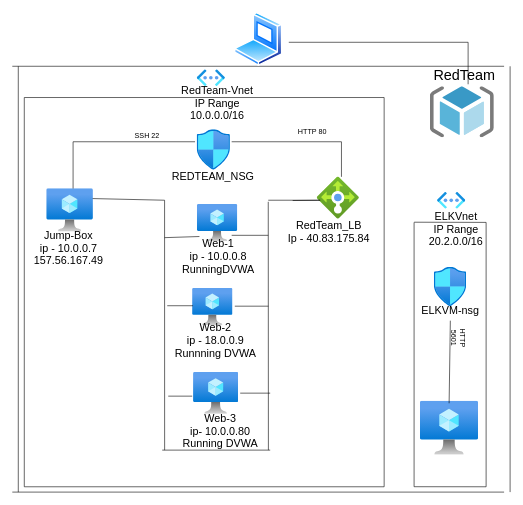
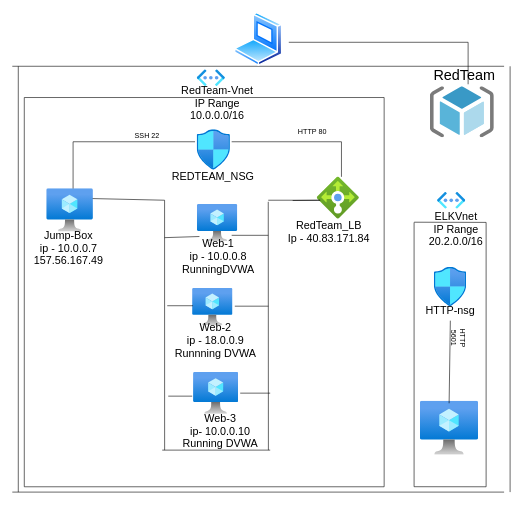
  <mxCell id="0" />
  <mxCell id="1" parent="0" />
  <mxCell id="2" value="" style="endArrow=none;html=1;" parent="1" edge="1"><mxGeometry width="50" height="50" relative="1" as="geometry"><mxPoint x="30" y="820" as="sourcePoint" /><mxPoint x="30" y="110" as="targetPoint" /></mxGeometry></mxCell>
  <mxCell id="3" value="" style="endArrow=none;html=1;" parent="1" edge="1"><mxGeometry width="50" height="50" relative="1" as="geometry"><mxPoint x="850" y="820" as="sourcePoint" /><mxPoint x="850" y="110" as="targetPoint" /></mxGeometry></mxCell>
  <mxCell id="4" value="" style="group" parent="1" vertex="1" connectable="0"><mxGeometry x="20" y="20" width="820" height="791.1" as="geometry" /></mxCell>
  <mxCell id="5" value="" style="group" parent="4" vertex="1" connectable="0"><mxGeometry x="690" width="120" height="114" as="geometry" /></mxCell>
  <mxCell id="6" value="&lt;font style=&quot;font-size: 24px&quot;&gt;RedTeam&lt;/font&gt;" style="text;html=1;strokeColor=none;fillColor=none;align=center;verticalAlign=middle;whiteSpace=wrap;rounded=0;" parent="5" vertex="1"><mxGeometry x="8.063" y="95.613" width="111.937" height="18.387" as="geometry" /></mxCell>
  <mxCell id="7" value="" style="group" parent="4" vertex="1" connectable="0"><mxGeometry x="20" y="142.1" width="600" height="649" as="geometry" /></mxCell>
  <mxCell id="8" value="" style="group" parent="7" vertex="1" connectable="0"><mxGeometry x="264.407" y="53.519" width="101.695" height="92.869" as="geometry" /></mxCell>
  <mxCell id="9" value="" style="aspect=fixed;html=1;points=[];align=center;image;fontSize=12;image=img/lib/azure2/networking/Network_Security_Groups.svg;" parent="8" vertex="1"><mxGeometry x="23.468" width="55.534" height="67.437" as="geometry" /></mxCell>
  <mxCell id="10" value="&lt;font style=&quot;font-size: 18px&quot;&gt;REDTEAM_NSG&lt;/font&gt;" style="text;html=1;strokeColor=none;fillColor=none;align=center;verticalAlign=middle;whiteSpace=wrap;rounded=0;" parent="8" vertex="1"><mxGeometry y="63.976" width="101.695" height="28.892" as="geometry" /></mxCell>
  <mxCell id="11" value="" style="group" parent="7" vertex="1" connectable="0"><mxGeometry x="30.508" y="161.5" width="87.966" height="89.7" as="geometry" /></mxCell>
  <mxCell id="12" value="" style="aspect=fixed;html=1;points=[];align=center;image;fontSize=12;image=img/lib/azure2/compute/Virtual_Machine.svg;" parent="11" vertex="1"><mxGeometry x="6.61" y="-9.75" width="77.785" height="72.15" as="geometry" /></mxCell>
  <mxCell id="13" value="&lt;font style=&quot;font-size: 18px&quot;&gt;Jump-Box&lt;br&gt;ip - 10.0.0.7&lt;br&gt;157.56.167.49&lt;br&gt;&lt;/font&gt;" style="text;html=1;strokeColor=none;fillColor=none;align=center;verticalAlign=middle;whiteSpace=wrap;rounded=0;" parent="11" vertex="1"><mxGeometry x="-10.169" y="80.4" width="108.305" height="19.5" as="geometry" /></mxCell>
  <mxCell id="14" value="" style="group" parent="7" vertex="1" connectable="0"><mxGeometry x="270.0" y="177.9" width="106.78" height="97.987" as="geometry" /></mxCell>
  <mxCell id="15" value="" style="aspect=fixed;html=1;points=[];align=center;image;fontSize=12;image=img/lib/azure2/compute/Virtual_Machine.svg;" parent="14" vertex="1"><mxGeometry x="18.305" width="67.275" height="62.4" as="geometry" /></mxCell>
  <mxCell id="16" value="&lt;font style=&quot;font-size: 18px&quot;&gt;Web-1&lt;br&gt;ip - 10.0.0.8&lt;br&gt;RunningDVWA&lt;br&gt;&lt;/font&gt;" style="text;html=1;strokeColor=none;fillColor=none;align=center;verticalAlign=middle;whiteSpace=wrap;rounded=0;" parent="14" vertex="1"><mxGeometry y="78.487" width="106.78" height="19.5" as="geometry" /></mxCell>
  <mxCell id="17" value="" style="group" parent="7" vertex="1" connectable="0"><mxGeometry x="488.136" y="132.25" width="110" height="101.4" as="geometry" /></mxCell>
  <mxCell id="18" value="" style="aspect=fixed;html=1;points=[];align=center;image;fontSize=12;image=img/lib/azure2/networking/Load_Balancers.svg;" parent="17" vertex="1"><mxGeometry width="70.2" height="70.2" as="geometry" /></mxCell>
- <mxCell id="19" value="&lt;font style=&quot;font-size: 18px&quot;&gt;RedTeam_LB&lt;br&gt;Ip - 40.83.175.84&lt;/font&gt;" style="text;html=1;strokeColor=none;fillColor=none;align=center;verticalAlign=middle;whiteSpace=wrap;rounded=0;" parent="17" vertex="1"><mxGeometry x="-70" y="81.9" width="180" height="19.5" as="geometry" /></mxCell>
+ <mxCell id="19" value="&lt;font style=&quot;font-size: 18px&quot;&gt;RedTeam_LB&lt;br&gt;Ip - 40.83.171.84&lt;/font&gt;" style="text;html=1;strokeColor=none;fillColor=none;align=center;verticalAlign=middle;whiteSpace=wrap;rounded=0;" parent="17" vertex="1"><mxGeometry x="-70" y="81.9" width="180" height="19.5" as="geometry" /></mxCell>
  <mxCell id="20" value="" style="endArrow=none;html=1;" parent="7" edge="1"><mxGeometry y="44.5" width="50" height="50" as="geometry"><mxPoint y="649" as="sourcePoint" /><mxPoint as="targetPoint" /></mxGeometry></mxCell>
  <mxCell id="21" value="" style="endArrow=none;html=1;" parent="7" edge="1"><mxGeometry y="44.5" width="50" height="50" as="geometry"><mxPoint y="649" as="sourcePoint" /><mxPoint x="600" y="649" as="targetPoint" /></mxGeometry></mxCell>
  <mxCell id="22" value="" style="endArrow=none;html=1;exitX=0.988;exitY=0.232;exitDx=0;exitDy=0;exitPerimeter=0;" parent="7" source="12" edge="1"><mxGeometry y="44.5" width="50" height="50" as="geometry"><mxPoint x="142.373" y="229.75" as="sourcePoint" /><mxPoint x="233.898" y="171.25" as="targetPoint" /></mxGeometry></mxCell>
  <mxCell id="23" value="" style="endArrow=none;html=1;" parent="7" edge="1"><mxGeometry y="44.5" width="50" height="50" as="geometry"><mxPoint x="234" y="587.9" as="sourcePoint" /><mxPoint x="233.898" y="171.25" as="targetPoint" /></mxGeometry></mxCell>
  <mxCell id="24" value="" style="endArrow=none;html=1;entryX=0.055;entryY=0.863;entryDx=0;entryDy=0;entryPerimeter=0;" parent="7" target="15" edge="1"><mxGeometry y="44.5" width="50" height="50" as="geometry"><mxPoint x="233.898" y="233.65" as="sourcePoint" /><mxPoint x="274.576" y="200.5" as="targetPoint" /></mxGeometry></mxCell>
  <mxCell id="25" value="" style="endArrow=none;html=1;" parent="7" edge="1"><mxGeometry y="44.5" width="50" height="50" as="geometry"><mxPoint x="240" y="497.9" as="sourcePoint" /><mxPoint x="280" y="497.9" as="targetPoint" /><Array as="points" /></mxGeometry></mxCell>
  <mxCell id="26" value="" style="endArrow=none;html=1;" parent="7" edge="1"><mxGeometry y="44.5" width="50" height="50" as="geometry"><mxPoint x="407" y="587.9" as="sourcePoint" /><mxPoint x="406.78" y="173.814" as="targetPoint" /></mxGeometry></mxCell>
  <mxCell id="27" value="" style="endArrow=none;html=1;" parent="7" edge="1"><mxGeometry y="44.5" width="50" height="50" as="geometry"><mxPoint x="447.458" y="171.738" as="sourcePoint" /><mxPoint x="406.78" y="171.25" as="targetPoint" /><Array as="points"><mxPoint x="498.305" y="171.25" /></Array></mxGeometry></mxCell>
  <mxCell id="28" value="" style="endArrow=none;html=1;" parent="7" edge="1"><mxGeometry y="44.5" width="50" height="50" as="geometry"><mxPoint x="345.763" y="229.75" as="sourcePoint" /><mxPoint x="406.78" y="229.75" as="targetPoint" /></mxGeometry></mxCell>
  <mxCell id="29" value="" style="endArrow=none;html=1;" parent="7" edge="1"><mxGeometry y="44.5" width="50" height="50" as="geometry"><mxPoint x="351" y="347.9" as="sourcePoint" /><mxPoint x="407" y="347.9" as="targetPoint" /><Array as="points" /></mxGeometry></mxCell>
  <mxCell id="30" value="" style="endArrow=none;html=1;" parent="7" edge="1"><mxGeometry y="44.5" width="50" height="50" as="geometry"><mxPoint x="600" y="649" as="sourcePoint" /><mxPoint x="600" as="targetPoint" /></mxGeometry></mxCell>
  <mxCell id="31" value="" style="endArrow=none;html=1;" parent="7" edge="1"><mxGeometry y="44.5" width="50" height="50" as="geometry"><mxPoint x="345.763" y="73.75" as="sourcePoint" /><mxPoint x="528.814" y="73.75" as="targetPoint" /></mxGeometry></mxCell>
  <mxCell id="32" value="" style="endArrow=none;html=1;" parent="7" edge="1"><mxGeometry y="44.5" width="50" height="50" as="geometry"><mxPoint x="81.356" y="73.75" as="sourcePoint" /><mxPoint x="284.746" y="73.75" as="targetPoint" /></mxGeometry></mxCell>
  <mxCell id="33" value="" style="endArrow=none;html=1;" parent="7" edge="1"><mxGeometry y="44.5" width="50" height="50" as="geometry"><mxPoint x="81.356" y="151.75" as="sourcePoint" /><mxPoint x="81.356" y="73.75" as="targetPoint" /></mxGeometry></mxCell>
  <mxCell id="34" value="" style="endArrow=none;html=1;" parent="7" edge="1"><mxGeometry y="44.5" width="50" height="50" as="geometry"><mxPoint x="528.814" y="132.25" as="sourcePoint" /><mxPoint x="528.814" y="73.75" as="targetPoint" /></mxGeometry></mxCell>
  <mxCell id="35" value="" style="endArrow=none;html=1;" parent="7" edge="1"><mxGeometry width="50" height="50" as="geometry"><mxPoint as="sourcePoint" /><mxPoint x="600" as="targetPoint" /></mxGeometry></mxCell>
  <mxCell id="36" value="" style="endArrow=none;html=1;" parent="7" edge="1"><mxGeometry width="50" height="50" relative="1" as="geometry"><mxPoint x="-20" y="657.9" as="sourcePoint" /><mxPoint x="800" y="657.9" as="targetPoint" /></mxGeometry></mxCell>
  <mxCell id="37" value="" style="group" parent="7" vertex="1" connectable="0"><mxGeometry x="258.81" y="317.9" width="130" height="97.5" as="geometry" /></mxCell>
  <mxCell id="38" value="" style="aspect=fixed;html=1;points=[];align=center;image;fontSize=12;image=img/lib/azure2/compute/Virtual_Machine.svg;" parent="37" vertex="1"><mxGeometry x="21.501" width="67.275" height="62.4" as="geometry" /></mxCell>
  <mxCell id="39" value="&lt;font style=&quot;font-size: 18px&quot;&gt;Web-2&lt;br&gt;ip - 18.0.0.9&lt;br&gt;Runnning DVWA&lt;br&gt;&lt;/font&gt;" style="text;html=1;strokeColor=none;fillColor=none;align=center;verticalAlign=middle;whiteSpace=wrap;rounded=0;" parent="37" vertex="1"><mxGeometry x="-10" y="78" width="140" height="19.5" as="geometry" /></mxCell>
  <mxCell id="40" value="" style="endArrow=none;html=1;" parent="37" edge="1"><mxGeometry width="50" height="50" relative="1" as="geometry"><mxPoint x="-20.426" y="29.25" as="sourcePoint" /><mxPoint x="22.576" y="29.25" as="targetPoint" /></mxGeometry></mxCell>
  <mxCell id="41" value="" style="group" parent="7" vertex="1" connectable="0"><mxGeometry x="262.378" y="457.9" width="130" height="111.15" as="geometry" /></mxCell>
  <mxCell id="42" value="" style="aspect=fixed;html=1;points=[];align=center;image;fontSize=12;image=img/lib/azure2/compute/Virtual_Machine.svg;" parent="41" vertex="1"><mxGeometry x="19.506" width="75.313" height="69.855" as="geometry" /></mxCell>
- <mxCell id="43" value="&lt;font style=&quot;font-size: 18px&quot;&gt;Web-3&lt;br&gt;ip- 10.0.0.80&lt;br&gt;Running DVWA&lt;br&gt;&lt;/font&gt;" style="text;html=1;strokeColor=none;fillColor=none;align=center;verticalAlign=middle;whiteSpace=wrap;rounded=0;" parent="41" vertex="1"><mxGeometry y="87.5" width="130" height="23.65" as="geometry" /></mxCell>
+ <mxCell id="43" value="&lt;font style=&quot;font-size: 18px&quot;&gt;Web-3&lt;br&gt;ip- 10.0.0.10&lt;br&gt;Running DVWA&lt;br&gt;&lt;/font&gt;" style="text;html=1;strokeColor=none;fillColor=none;align=center;verticalAlign=middle;whiteSpace=wrap;rounded=0;" parent="41" vertex="1"><mxGeometry y="87.5" width="130" height="23.65" as="geometry" /></mxCell>
  <mxCell id="44" value="" style="endArrow=none;html=1;" parent="41" edge="1"><mxGeometry width="50" height="50" relative="1" as="geometry"><mxPoint x="97.622" y="35.0" as="sourcePoint" /><mxPoint x="147.622" y="35.0" as="targetPoint" /></mxGeometry></mxCell>
  <mxCell id="45" value="" style="endArrow=none;html=1;" parent="7" edge="1"><mxGeometry width="50" height="50" relative="1" as="geometry"><mxPoint x="230" y="587.9" as="sourcePoint" /><mxPoint x="410" y="587.9" as="targetPoint" /></mxGeometry></mxCell>
  <mxCell id="46" value="" style="group" parent="7" vertex="1" connectable="0"><mxGeometry x="252.38" y="-52.1" width="150" height="70.32" as="geometry" /></mxCell>
  <mxCell id="47" value="&lt;font style=&quot;font-size: 18px&quot;&gt;RedTeam-Vnet&lt;br&gt;IP Range 10.0.0.0/16&lt;/font&gt;" style="text;html=1;strokeColor=none;fillColor=none;align=center;verticalAlign=middle;whiteSpace=wrap;rounded=0;" parent="46" vertex="1"><mxGeometry x="-10" y="54.19" width="160" height="15.81" as="geometry" /></mxCell>
  <mxCell id="48" value="SSH 22" style="text;html=1;strokeColor=none;fillColor=none;align=center;verticalAlign=middle;whiteSpace=wrap;rounded=0;" vertex="1" parent="7"><mxGeometry x="175" y="53.9" width="60" height="20" as="geometry" /></mxCell>
  <mxCell id="49" value="HTTP 80" style="text;html=1;strokeColor=none;fillColor=none;align=center;verticalAlign=middle;whiteSpace=wrap;rounded=0;" vertex="1" parent="7"><mxGeometry x="441" y="46.9" width="79" height="20" as="geometry" /></mxCell>
  <mxCell id="50" value="" style="endArrow=none;html=1;" parent="4" edge="1"><mxGeometry x="660" y="310" width="50" height="50" as="geometry"><mxPoint x="670" y="350" as="sourcePoint" /><mxPoint x="790" y="350.31" as="targetPoint" /><Array as="points" /></mxGeometry></mxCell>
  <mxCell id="51" value="" style="group" parent="4" vertex="1" connectable="0"><mxGeometry x="679.996" y="401.188" width="100.726" height="112.958" as="geometry" /></mxCell>
  <mxCell id="52" value="" style="aspect=fixed;html=1;points=[];align=center;image;fontSize=12;image=img/lib/azure2/networking/Network_Security_Groups.svg;" parent="51" vertex="1"><mxGeometry x="23.325" y="23.65" width="54.077" height="65.668" as="geometry" /></mxCell>
- <mxCell id="53" value="&lt;font style=&quot;font-size: 18px&quot;&gt;ELKVM-nsg&lt;/font&gt;" style="text;html=1;strokeColor=none;fillColor=none;align=center;verticalAlign=middle;whiteSpace=wrap;rounded=0;" parent="51" vertex="1"><mxGeometry y="77.815" width="100.726" height="35.142" as="geometry" /></mxCell>
+ <mxCell id="53" value="&lt;font style=&quot;font-size: 18px&quot;&gt;HTTP-nsg&lt;/font&gt;" style="text;html=1;strokeColor=none;fillColor=none;align=center;verticalAlign=middle;whiteSpace=wrap;rounded=0;" parent="51" vertex="1"><mxGeometry y="77.815" width="100.726" height="35.142" as="geometry" /></mxCell>
  <mxCell id="54" value="" style="group" parent="4" vertex="1" connectable="0"><mxGeometry x="679.5" y="612.85" width="110.5" height="160.42" as="geometry" /></mxCell>
  <mxCell id="55" value="" style="aspect=fixed;html=1;points=[];align=center;image;fontSize=12;image=img/lib/azure2/compute/Virtual_Machine.svg;" parent="54" vertex="1"><mxGeometry x="0.5" y="35.13" width="97.214" height="90.168" as="geometry" /></mxCell>
  <mxCell id="56" value="" style="endArrow=none;html=1;" parent="54" edge="1"><mxGeometry width="50" height="50" relative="1" as="geometry"><mxPoint x="-9.6" y="178.244" as="sourcePoint" /><mxPoint x="-9.6" y="-262.543" as="targetPoint" /></mxGeometry></mxCell>
  <mxCell id="57" value="" style="endArrow=none;html=1;exitX=0.497;exitY=0.043;exitDx=0;exitDy=0;exitPerimeter=0;entryX=0.5;entryY=1;entryDx=0;entryDy=0;" parent="4" source="55" target="53" edge="1"><mxGeometry x="660" y="400.31" width="50" height="50" as="geometry"><mxPoint x="719.429" y="590.574" as="sourcePoint" /><mxPoint x="719.429" y="513.705" as="targetPoint" /><Array as="points"><mxPoint x="730" y="540.31" /></Array></mxGeometry></mxCell>
  <mxCell id="58" value="" style="endArrow=none;html=1;" parent="4" edge="1"><mxGeometry x="660" y="400.31" width="50" height="50" as="geometry"><mxPoint x="670" y="791" as="sourcePoint" /><mxPoint x="790" y="791.1" as="targetPoint" /></mxGeometry></mxCell>
  <mxCell id="59" value="" style="endArrow=none;html=1;" parent="4" edge="1"><mxGeometry x="660" y="400.31" width="50" height="50" as="geometry"><mxPoint x="790" y="791.095" as="sourcePoint" /><mxPoint x="790" y="350.31" as="targetPoint" /></mxGeometry></mxCell>
  <mxCell id="60" value="" style="endArrow=none;html=1;" parent="4" edge="1"><mxGeometry width="50" height="50" relative="1" as="geometry"><mxPoint y="90" as="sourcePoint" /><mxPoint x="820" y="90" as="targetPoint" /></mxGeometry></mxCell>
  <mxCell id="61" value="" style="aspect=fixed;perimeter=ellipsePerimeter;html=1;align=center;shadow=0;dashed=0;spacingTop=3;image;image=img/lib/active_directory/laptop_client.svg;" parent="4" vertex="1"><mxGeometry x="370" width="81" height="90" as="geometry" /></mxCell>
  <mxCell id="62" value="" style="endArrow=none;html=1;" parent="4" edge="1"><mxGeometry width="50" height="50" relative="1" as="geometry"><mxPoint x="461" y="50" as="sourcePoint" /><mxPoint x="760" y="50" as="targetPoint" /></mxGeometry></mxCell>
  <mxCell id="63" value="" style="group" parent="4" vertex="1" connectable="0"><mxGeometry x="694.75" y="300" width="80" height="70.31" as="geometry" /></mxCell>
  <mxCell id="64" value="" style="group" parent="63" vertex="1" connectable="0"><mxGeometry width="70.066" height="64.5" as="geometry" /></mxCell>
  <mxCell id="65" value="" style="aspect=fixed;html=1;points=[];align=center;image;fontSize=12;image=img/lib/azure2/networking/Virtual_Networks_Classic.svg;" parent="64" vertex="1"><mxGeometry x="14.013" width="46.944" height="28.026" as="geometry" /></mxCell>
  <mxCell id="66" value="&lt;font style=&quot;font-size: 18px&quot;&gt;ELKVnet&lt;br&gt;IP Range 20.2.0.0/16&lt;br&gt;&lt;/font&gt;" style="text;html=1;strokeColor=none;fillColor=none;align=center;verticalAlign=middle;whiteSpace=wrap;rounded=0;" parent="63" vertex="1"><mxGeometry x="9.934" y="54.185" width="70.066" height="16.125" as="geometry" /></mxCell>
  <mxCell id="67" value="" style="aspect=fixed;html=1;points=[];align=center;image;fontSize=12;image=img/lib/azure2/networking/Virtual_Networks_Classic.svg;" parent="4" vertex="1"><mxGeometry x="308.003" y="95.61" width="46.944" height="28.026" as="geometry" /></mxCell>
  <mxCell id="68" value="" style="aspect=fixed;html=1;points=[];align=center;image;fontSize=12;image=img/lib/mscae/ResourceGroup.svg;" parent="4" vertex="1"><mxGeometry x="696.68" y="123.64" width="106.645" height="85.316" as="geometry" /></mxCell>
  <mxCell id="69" value="" style="endArrow=none;html=1;" edge="1" parent="4"><mxGeometry width="50" height="50" relative="1" as="geometry"><mxPoint x="760" y="120" as="sourcePoint" /><mxPoint x="760" y="50" as="targetPoint" /></mxGeometry></mxCell>
  <mxCell id="70" value="HTTP 5601" style="text;html=1;strokeColor=none;fillColor=none;align=center;verticalAlign=middle;whiteSpace=wrap;rounded=0;rotation=90;" vertex="1" parent="4"><mxGeometry x="712.75" y="533" width="62" height="20" as="geometry" /></mxCell>
